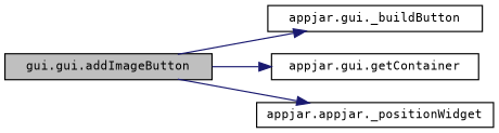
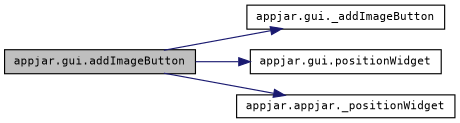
  digraph {
    fontname="DejaVu Sans Mono"
    rankdir=LR
    node [color=black fillcolor=white fontname="DejaVu Sans Mono" fontsize=10 shape=record style=filled]
    edge [color=midnightblue fontname="DejaVu Sans Mono" fontsize=10 labelfontname=Helvetica labelfontsize=10 style=solid]
-   n1 [fillcolor=grey75 fontcolor=black height=0.2 label="gui.gui.addImageButton" width=0.4]
-   n2 [height=0.2 label="appjar.gui._buildButton" width=0.4]
-   n3 [height=0.2 label="appjar.gui.getContainer" width=0.4]
+   n1 [fillcolor=grey75 fontcolor=black height=0.2 label="appjar.gui.addImageButton" width=0.4]
+   n2 [height=0.2 label="appjar.gui._addImageButton" width=0.4]
+   n3 [height=0.2 label="appjar.gui.positionWidget" width=0.4]
    n4 [height=0.2 label="appjar.appjar._positionWidget" width=0.4]
    n1 -> n2
    n1 -> n3
    n1 -> n4
  }
